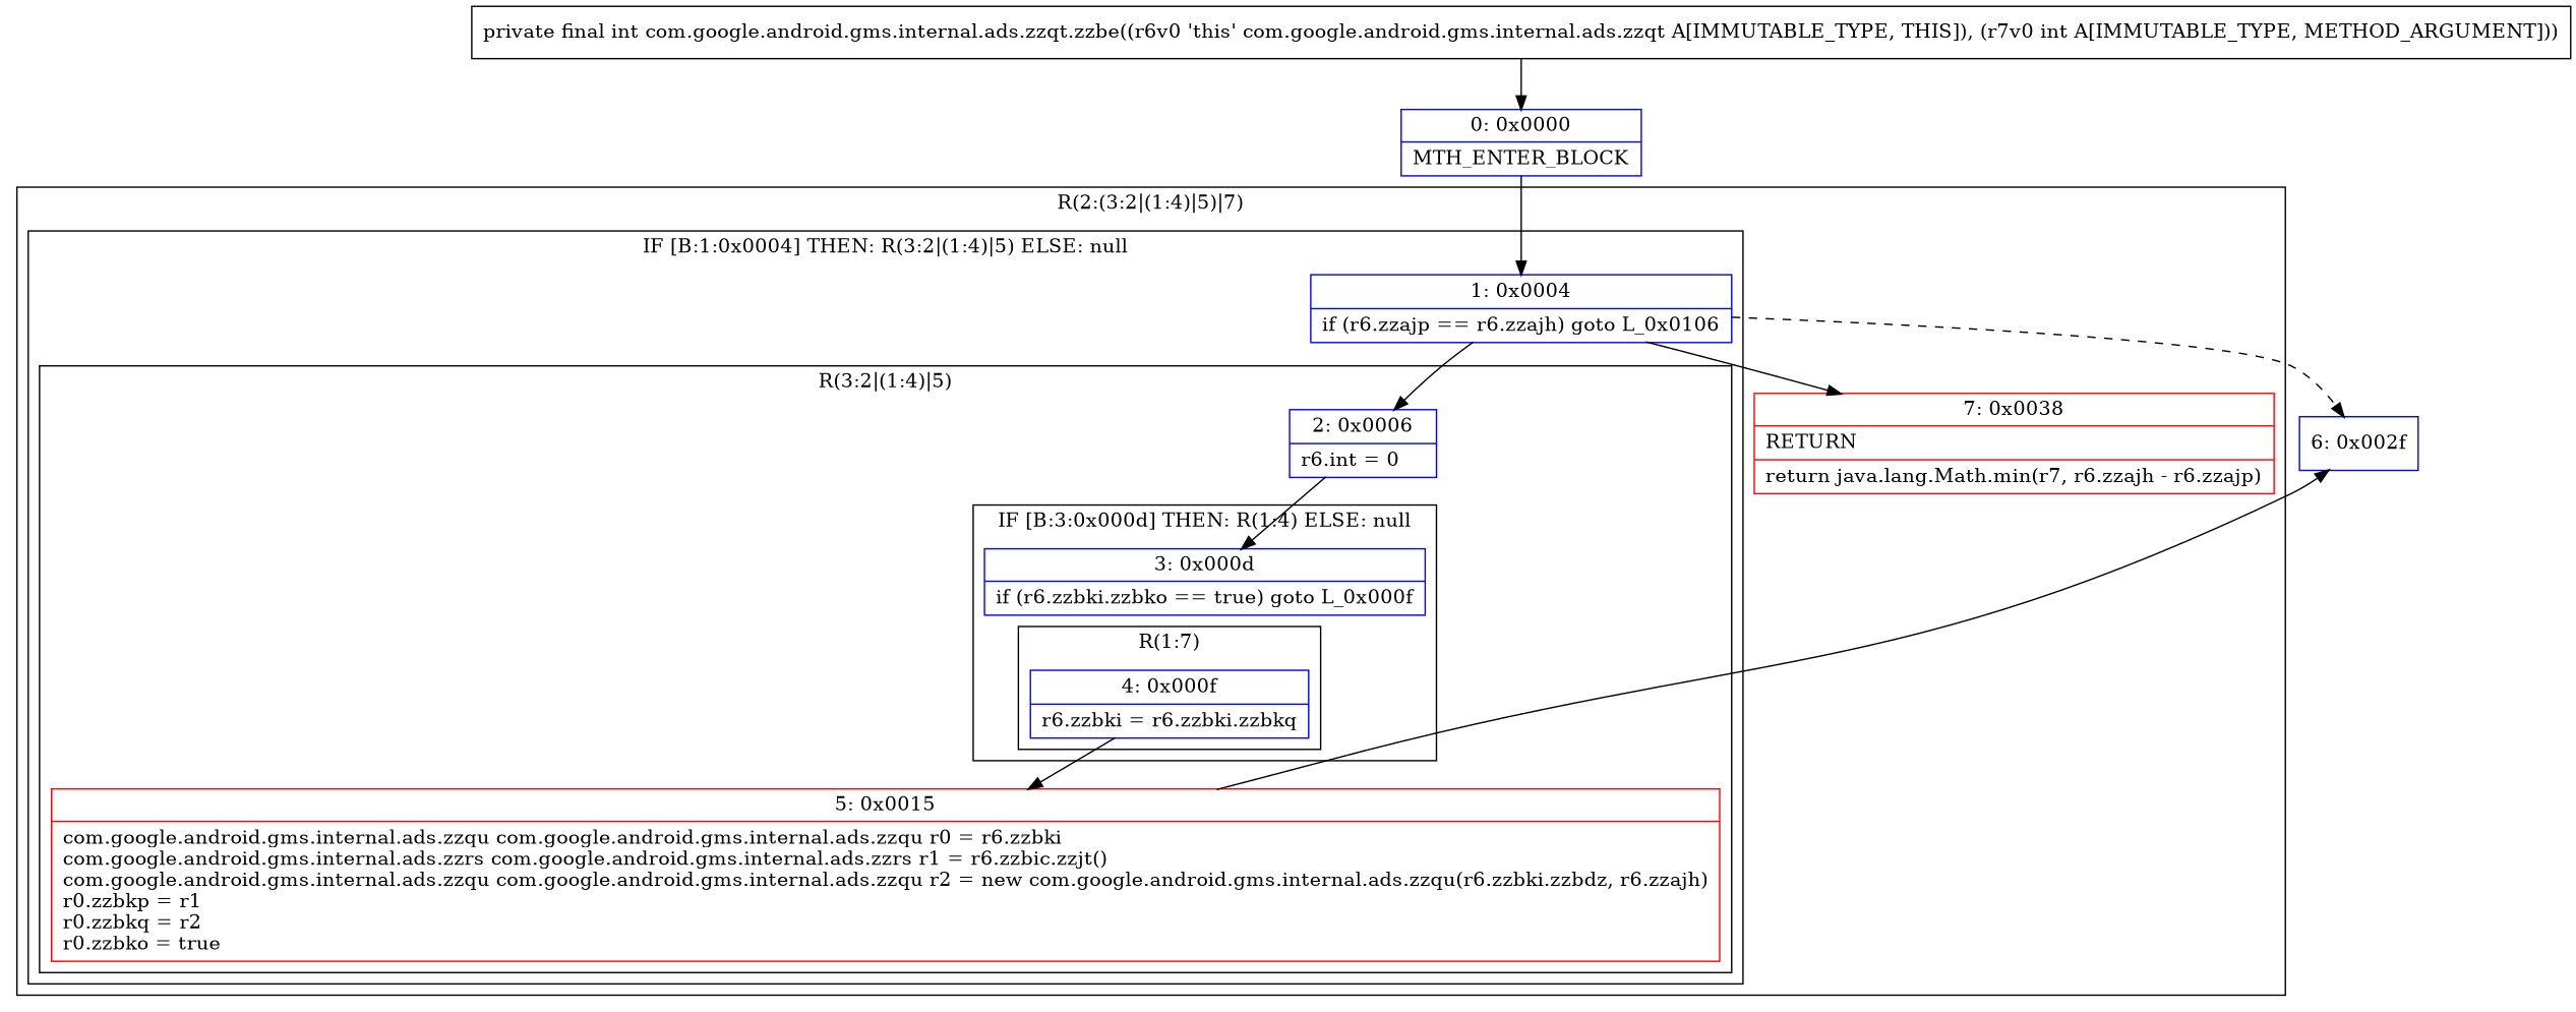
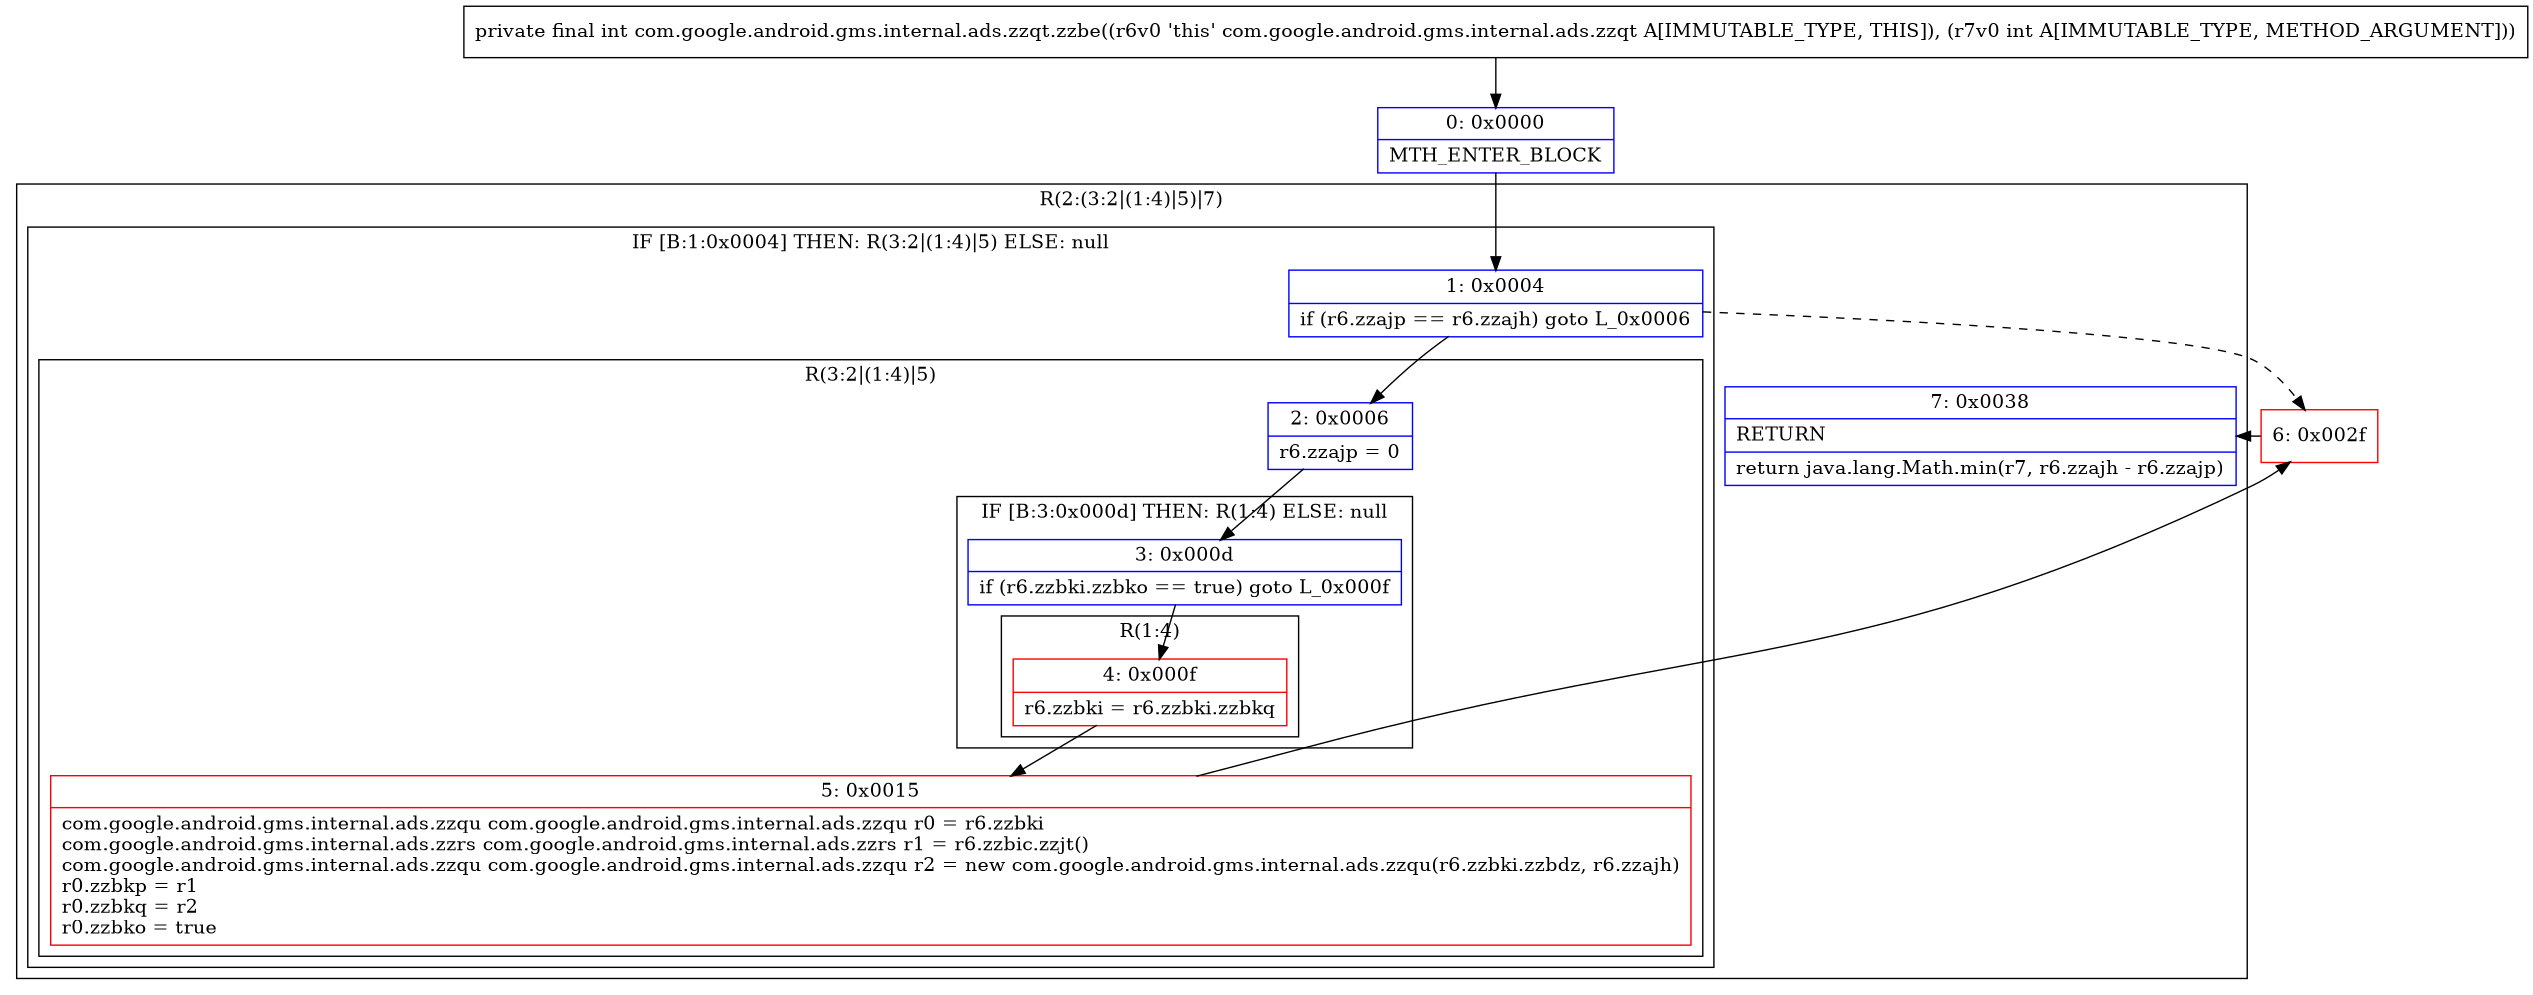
  digraph {
    node [color=blue shape=record]
-   n1 [label="{4\:\ 0x000f|r6.zzbki = r6.zzbki.zzbkq\l}"]
+   n1 [color=red label="{4\:\ 0x000f|r6.zzbki = r6.zzbki.zzbkq\l}"]
    n2 [label="{3\:\ 0x000d|if (r6.zzbki.zzbko == true) goto L_0x000f\l}"]
-   n3 [label="{2\:\ 0x0006|r6.int = 0\l}"]
+   n3 [label="{2\:\ 0x0006|r6.zzajp = 0\l}"]
    n4 [color=red label="{5\:\ 0x0015|com.google.android.gms.internal.ads.zzqu com.google.android.gms.internal.ads.zzqu r0 = r6.zzbki\lcom.google.android.gms.internal.ads.zzrs com.google.android.gms.internal.ads.zzrs r1 = r6.zzbic.zzjt()\lcom.google.android.gms.internal.ads.zzqu com.google.android.gms.internal.ads.zzqu r2 = new com.google.android.gms.internal.ads.zzqu(r6.zzbki.zzbdz, r6.zzajh)\lr0.zzbkp = r1\lr0.zzbkq = r2\lr0.zzbko = true\l}"]
-   n5 [label="{1\:\ 0x0004|if (r6.zzajp == r6.zzajh) goto L_0x0106\l}"]
-   n6 [color=red label="{7\:\ 0x0038|RETURN\l|return java.lang.Math.min(r7, r6.zzajh \- r6.zzajp)\l}"]
-   n7 [label="{6\:\ 0x002f}"]
+   n5 [label="{1\:\ 0x0004|if (r6.zzajp == r6.zzajh) goto L_0x0006\l}"]
+   n6 [label="{7\:\ 0x0038|RETURN\l|return java.lang.Math.min(r7, r6.zzajh \- r6.zzajp)\l}"]
+   n7 [color=red label="{6\:\ 0x002f}"]
    n8 [label="{0\:\ 0x0000|MTH_ENTER_BLOCK\l}"]
    n9 [label="{private final int com.google.android.gms.internal.ads.zzqt.zzbe((r6v0 'this' com.google.android.gms.internal.ads.zzqt A[IMMUTABLE_TYPE, THIS]), (r7v0 int A[IMMUTABLE_TYPE, METHOD_ARGUMENT])) }" color=""]
    subgraph cluster_1 {
      label="R(2:(3:2|(1:4)|5)|7)"
      n6
      subgraph cluster_2 {
        label="IF [B:1:0x0004] THEN: R(3:2|(1:4)|5) ELSE: null"
        n5
        subgraph cluster_3 {
          label="R(3:2|(1:4)|5)"
          n3
          n4
          subgraph cluster_4 {
            label="IF [B:3:0x000d] THEN: R(1:4) ELSE: null"
            n2
            subgraph cluster_5 {
-             label="R(1:7)"
+             label="R(1:4)"
              n1
            }
          }
        }
      }
    }
    n1 -> n4
+   n2 -> n1
    n3 -> n2
    n4 -> n7
    n5 -> n3
    n5 -> n7 [style=dashed]
-   n5 -> n6
+   n7 -> n6
    n8 -> n5
    n9 -> n8
  }
